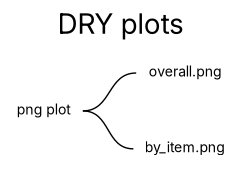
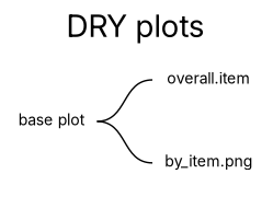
  digraph {
    fontname=Inter
    fontsize=20
    label="DRY plots"
    labelloc=top
    rankdir=LR
    node [fontname=Inter fontsize=10 shape=none]
    edge [arrowhead=none fontname=Inter headport=w tailport=e]
-   n1 [label="png plot"]
-   n2 [label="overall.png"]
+   n1 [label="base plot"]
+   n2 [label="overall.item"]
    n3 [label="by_item.png"]
    n1 -> n2
    n1 -> n3
  }
